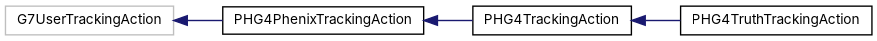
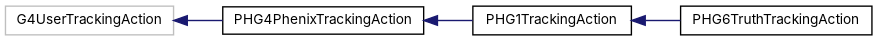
  digraph {
    fontname=Inter
    rankdir=LR
    node [color=black fontname=Inter fontsize=10 shape=record]
    edge [color=midnightblue dir=back fontname=Inter fontsize=10 labelfontname=FreeSans labelfontsize=10 style=solid]
-   n1 [color=grey75 height=0.2 label=G7UserTrackingAction width=0.4]
+   n1 [color=grey75 height=0.2 label=G4UserTrackingAction width=0.4]
    n2 [height=0.2 label=PHG4PhenixTrackingAction width=0.4]
-   n3 [height=0.2 label=PHG4TrackingAction width=0.4]
-   n4 [height=0.2 label=PHG4TruthTrackingAction width=0.4]
+   n3 [height=0.2 label=PHG1TrackingAction width=0.4]
+   n4 [height=0.2 label=PHG6TruthTrackingAction width=0.4]
    n1 -> n2
    n2 -> n3
    n3 -> n4
  }
